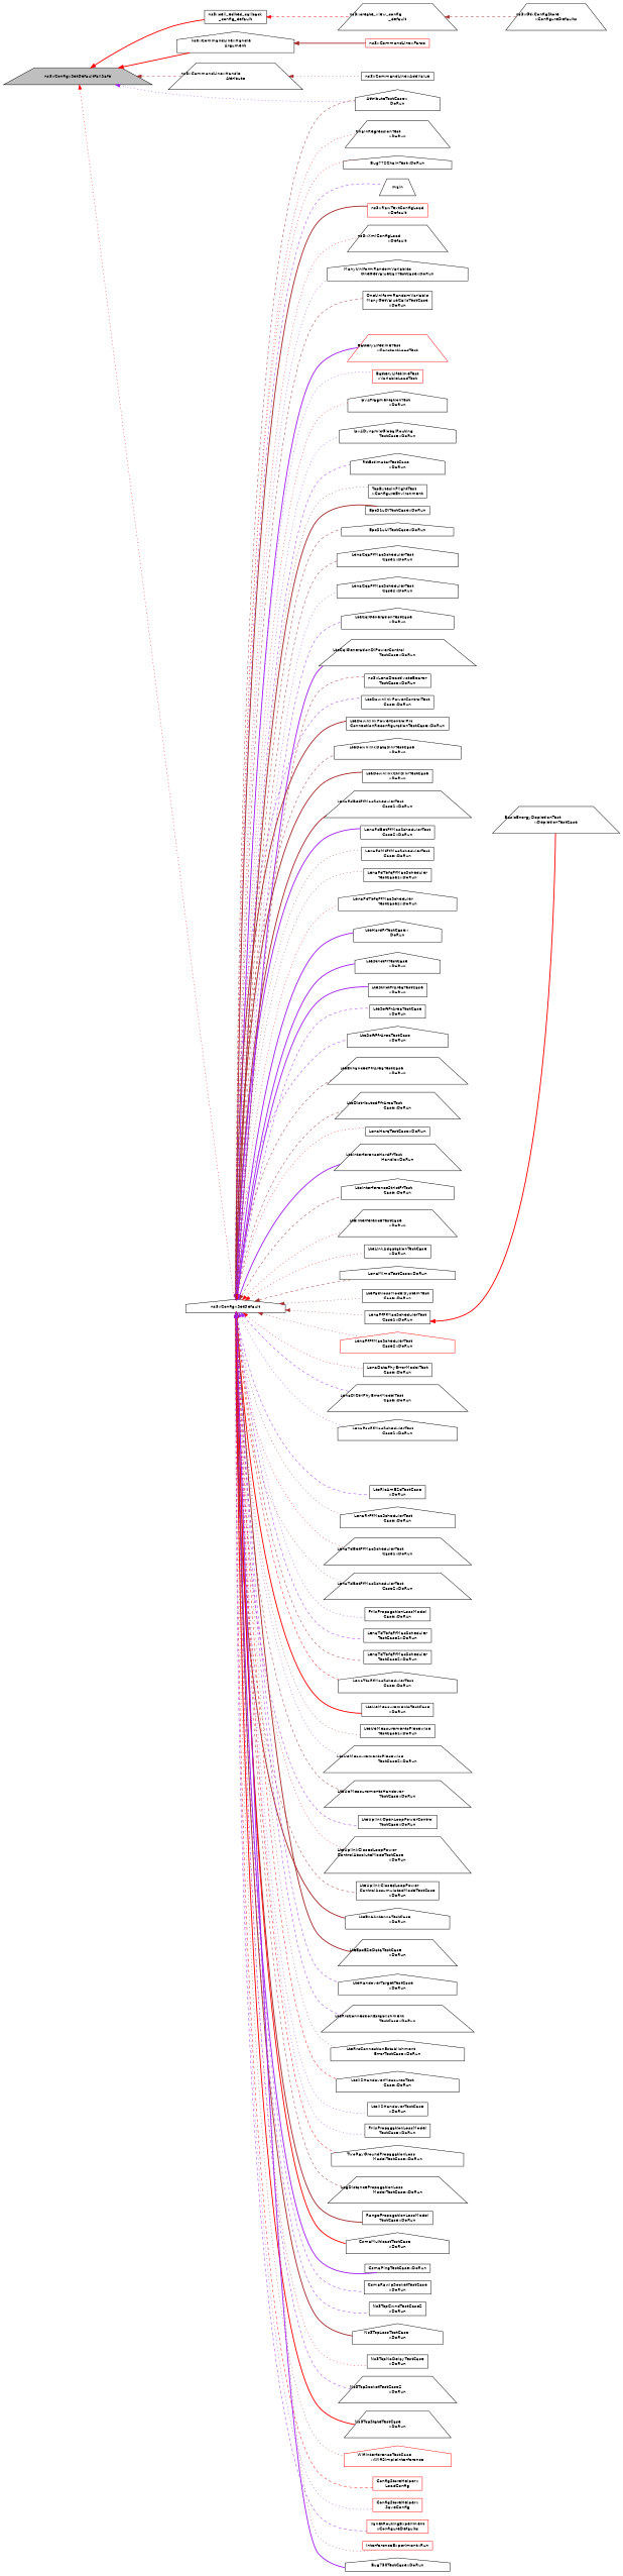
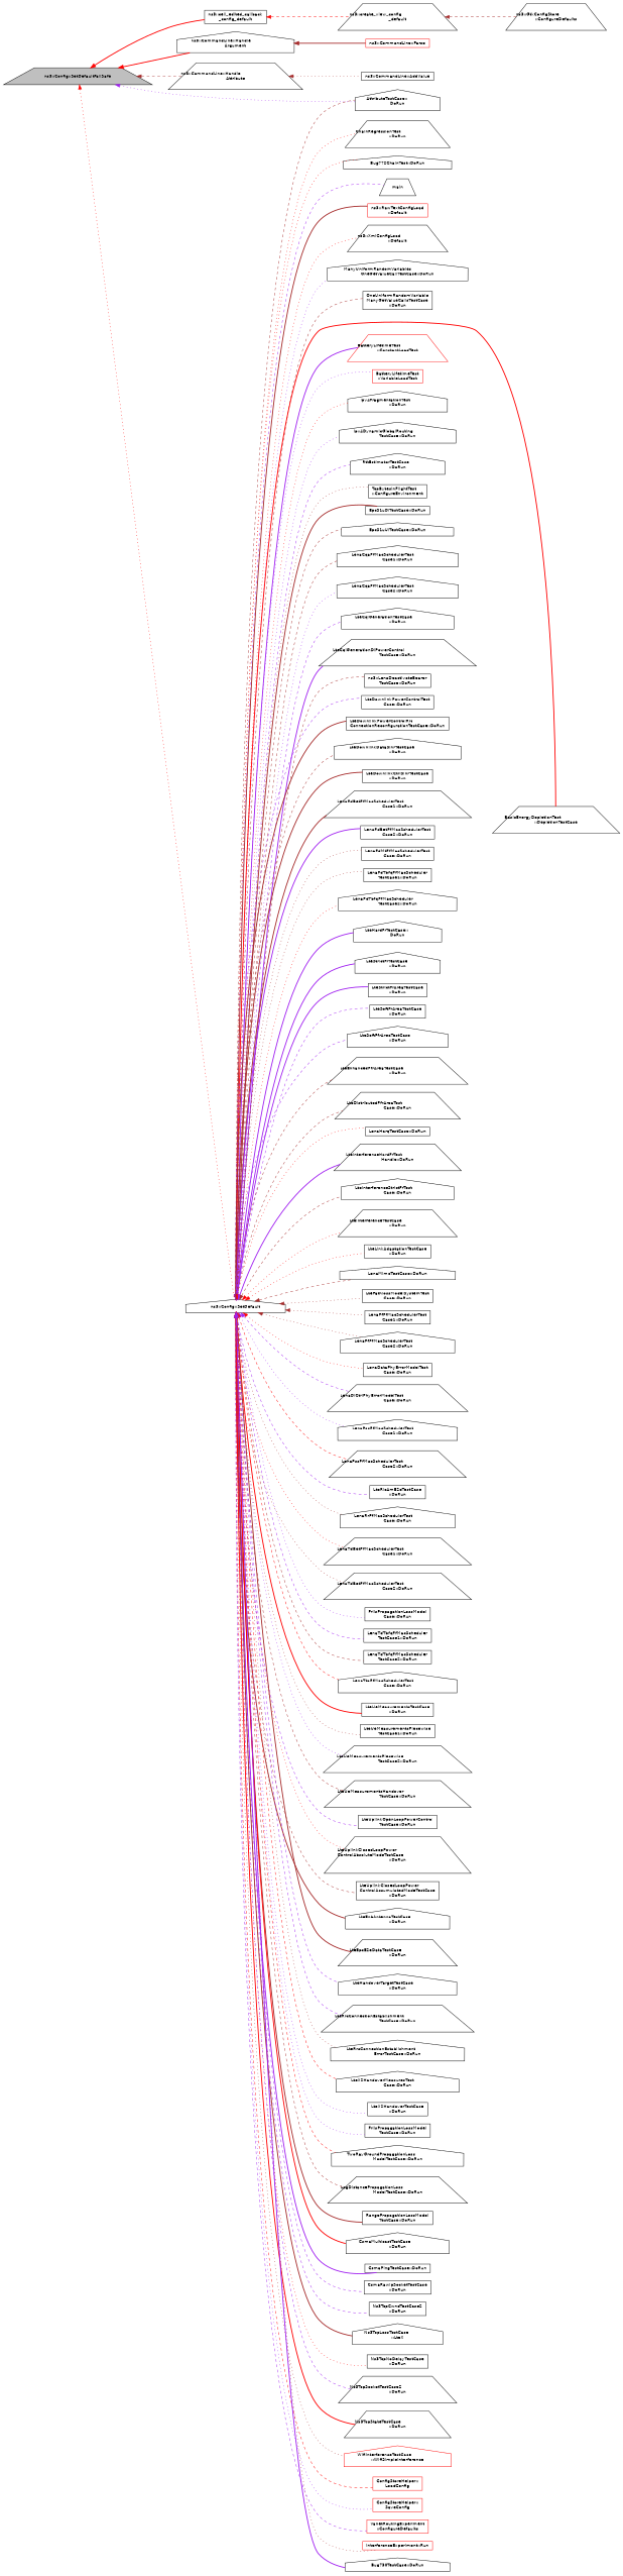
  digraph {
    rankdir=LR
    node [color=black fillcolor=white fontname=Helvetica fontsize=10 shape=box style=filled]
    edge [color=brown dir=back fontname=Helvetica fontsize=10 labelfontname=Helvetica labelfontsize=10 style=dashed]
    n1 [fillcolor=grey75 fontcolor=black height=0.2 label="ns3::Config::SetDefaultFailSafe" shape=trapezium width=0.4]
    n2 [height=0.2 label="ns3::cell_edited_callback\l_config_default" width=0.4]
    n3 [height=0.2 label="ns3::CommandLine::Handle\lArgument" shape=house width=0.4]
    n4 [height=0.2 label="ns3::CommandLine::Handle\lAttribute" shape=trapezium width=0.4]
    n5 [height=0.2 label="ns3::Config::SetDefault" shape=house width=0.4]
    n6 [height=0.2 label="AttributeTestCase::\lDoRun" shape=house width=0.4]
    n7 [height=0.2 label="ns3::create_view_config\l_default" shape=trapezium width=0.4]
    n8 [color=red height=0.2 label="ns3::CommandLine::Parse" width=0.4]
    n9 [height=0.2 label="ns3::CommandLine::AddValue" width=0.4]
    n10 [height=0.2 label="ChainRegressionTest\l::DoRun" shape=trapezium width=0.4]
    n11 [height=0.2 label="Bug772ChainTest::DoRun" shape=house width=0.4]
    n12 [height=0.2 label=main shape=trapezium width=0.4]
    n13 [color=red height=0.2 label="ns3::RawTextConfigLoad\l::Default" width=0.4]
    n14 [height=0.2 label="ns3::XmlConfigLoad\l::Default" shape=trapezium width=0.4]
    n15 [height=0.2 label="ManyUniformRandomVariables\lOneGetValueCallTestCase::DoRun" shape=house width=0.4]
    n16 [height=0.2 label="OneUniformRandomVariable\lManyGetValueCallsTestCase\l::DoRun" width=0.4]
    n17 [height=0.2 label="BasicEnergyDepletionTest\l::DepletionTestCase" shape=trapezium width=0.4]
    n18 [color=red height=0.2 label="BatteryLifetimeTest\l::ConstantLoadTest" shape=trapezium width=0.4]
    n19 [color=red height=0.2 label="BatteryLifetimeTest\l::VariableLoadTest" width=0.4]
    n20 [height=0.2 label="Ipv4FragmentationTest\l::DoRun" shape=house width=0.4]
    n21 [height=0.2 label="Ipv4DynamicGlobalRouting\lTestCase::DoRun" shape=house width=0.4]
    n22 [height=0.2 label="RttEstimatorTestCase\l::DoRun" shape=house width=0.4]
    n23 [height=0.2 label="TcpBytesInFlightTest\l::ConfigureEnvironment" width=0.4]
    n24 [height=0.2 label="EpcS1uDlTestCase::DoRun" width=0.4]
    n25 [height=0.2 label="EpcS1uUlTestCase::DoRun" shape=house width=0.4]
    n26 [height=0.2 label="LenaCqaFfMacSchedulerTest\lCase1::DoRun" shape=house width=0.4]
    n27 [height=0.2 label="LenaCqaFfMacSchedulerTest\lCase2::DoRun" shape=house width=0.4]
    n28 [height=0.2 label="LteCqiGenerationTestCase\l::DoRun" shape=house width=0.4]
    n29 [height=0.2 label="LteCqiGenerationDlPowerControl\lTestCase::DoRun" shape=trapezium width=0.4]
    n30 [height=0.2 label="ns3::LenaDeactivateBearer\lTestCase::DoRun" width=0.4]
    n31 [height=0.2 label="LteDownlinkPowerControlTest\lCase::DoRun" width=0.4]
    n32 [height=0.2 label="LteDownlinkPowerControlRrc\lConnectionReconfigurationTestCase::DoRun" width=0.4]
    n33 [height=0.2 label="LteDownlinkDataSinrTestCase\l::DoRun" shape=house width=0.4]
    n34 [height=0.2 label="LteDownlinkCtrlSinrTestCase\l::DoRun" width=0.4]
    n35 [height=0.2 label="LenaFdBetFfMacSchedulerTest\lCase1::DoRun" shape=trapezium width=0.4]
    n36 [height=0.2 label="LenaFdBetFfMacSchedulerTest\lCase2::DoRun" width=0.4]
    n37 [height=0.2 label="LenaFdMtFfMacSchedulerTest\lCase::DoRun" width=0.4]
    n38 [height=0.2 label="LenaFdTbfqFfMacScheduler\lTestCase1::DoRun" width=0.4]
    n39 [height=0.2 label="LenaFdTbfqFfMacScheduler\lTestCase2::DoRun" shape=house width=0.4]
    n40 [height=0.2 label="LteHardFrTestCase::\lDoRun" shape=house width=0.4]
    n41 [height=0.2 label="LteStrictFrTestCase\l::DoRun" shape=house width=0.4]
    n42 [height=0.2 label="LteStrictFrAreaTestCase\l::DoRun" width=0.4]
    n43 [height=0.2 label="LteSoftFrAreaTestCase\l::DoRun" width=0.4]
    n44 [height=0.2 label="LteSoftFfrAreaTestCase\l::DoRun" shape=house width=0.4]
    n45 [height=0.2 label="LteEnhancedFfrAreaTestCase\l::DoRun" shape=trapezium width=0.4]
    n46 [height=0.2 label="LteDistributedFfrAreaTest\lCase::DoRun" shape=trapezium width=0.4]
    n47 [height=0.2 label="LenaHarqTestCase::DoRun" width=0.4]
    n48 [height=0.2 label="LteInterferenceHardFrTest\lHandle::DoRun" shape=trapezium width=0.4]
    n49 [height=0.2 label="LteInterferenceStrictFrTest\lCase::DoRun" shape=house width=0.4]
    n50 [height=0.2 label="LteInterferenceTestCase\l::DoRun" shape=trapezium width=0.4]
    n51 [height=0.2 label="LteLinkAdaptationTestCase\l::DoRun" width=0.4]
    n52 [height=0.2 label="LenaMimoTestCase::DoRun" shape=house width=0.4]
    n53 [height=0.2 label="LtePathlossModelSystemTest\lCase::DoRun" width=0.4]
    n54 [height=0.2 label="LenaPfFfMacSchedulerTest\lCase1::DoRun" width=0.4]
-   n55 [color=red height=0.2 label="LenaPfFfMacSchedulerTest\lCase2::DoRun" shape=house width=0.4]
+   n55 [height=0.2 label="LenaPfFfMacSchedulerTest\lCase2::DoRun" shape=house width=0.4]
    n56 [height=0.2 label="LenaDataPhyErrorModelTest\lCase::DoRun" width=0.4]
    n57 [height=0.2 label="LenaDlCtrlPhyErrorModelTest\lCase::DoRun" shape=trapezium width=0.4]
    n58 [height=0.2 label="LenaPssFfMacSchedulerTest\lCase1::DoRun" shape=house width=0.4]
+   n59 [height=0.2 label="LenaPssFfMacSchedulerTest\lCase2::DoRun" shape=trapezium width=0.4]
    n60 [height=0.2 label="LteRlcAmE2eTestCase\l::DoRun" width=0.4]
    n61 [height=0.2 label="LenaRrFfMacSchedulerTest\lCase::DoRun" shape=house width=0.4]
    n62 [height=0.2 label="LenaTdBetFfMacSchedulerTest\lCase1::DoRun" shape=trapezium width=0.4]
    n63 [height=0.2 label="LenaTdBetFfMacSchedulerTest\lCase2::DoRun" shape=trapezium width=0.4]
    n64 [height=0.2 label="FriisPropagationLossModel\lCase::DoRun" width=0.4]
    n65 [height=0.2 label="LenaTdTbfqFfMacScheduler\lTestCase1::DoRun" width=0.4]
    n66 [height=0.2 label="LenaTdTbfqFfMacScheduler\lTestCase2::DoRun" width=0.4]
    n67 [height=0.2 label="LenaTtaFfMacSchedulerTest\lCase::DoRun" shape=house width=0.4]
    n68 [height=0.2 label="LteUeMeasurementsTestCase\l::DoRun" width=0.4]
    n69 [height=0.2 label="LteUeMeasurementsPiecewise\lTestCase1::DoRun" width=0.4]
    n70 [height=0.2 label="LteUeMeasurementsPiecewise\lTestCase2::DoRun" shape=trapezium width=0.4]
    n71 [height=0.2 label="LteUeMeasurementsHandover\lTestCase::DoRun" shape=trapezium width=0.4]
    n72 [height=0.2 label="LteUplinkOpenLoopPowerControl\lTestCase::DoRun" width=0.4]
    n73 [height=0.2 label="LteUplinkClosedLoopPower\lControlAbsoluteModeTestCase\l::DoRun" shape=trapezium width=0.4]
    n74 [height=0.2 label="LteUplinkClosedLoopPower\lControlAccumulatedModeTestCase\l::DoRun" width=0.4]
    n75 [height=0.2 label="LteEnbAntennaTestCase\l::DoRun" shape=house width=0.4]
    n76 [height=0.2 label="LteEpcE2eDataTestCase\l::DoRun" shape=trapezium width=0.4]
    n77 [height=0.2 label="LteHandoverTargetTestCase\l::DoRun" shape=house width=0.4]
    n78 [height=0.2 label="LteRrcConnectionEstablishment\lTestCase::DoRun" shape=trapezium width=0.4]
    n79 [height=0.2 label="LteRrcConnectionEstablishment\lErrorTestCase::DoRun" shape=house width=0.4]
    n80 [height=0.2 label="LteX2HandoverMeasuresTest\lCase::DoRun" shape=house width=0.4]
    n81 [height=0.2 label="LteX2HandoverTestCase\l::DoRun" width=0.4]
    n82 [height=0.2 label="FriisPropagationLossModel\lTestCase::DoRun" width=0.4]
    n83 [height=0.2 label="TwoRayGroundPropagationLoss\lModelTestCase::DoRun" shape=house width=0.4]
    n84 [height=0.2 label="LogDistancePropagationLoss\lModelTestCase::DoRun" shape=trapezium width=0.4]
    n85 [height=0.2 label="RangePropagationLossModel\lTestCase::DoRun" width=0.4]
    n86 [height=0.2 label="CsmaMulticastTestCase\l::DoRun" shape=house width=0.4]
    n87 [height=0.2 label="CsmaPingTestCase::DoRun" width=0.4]
    n88 [height=0.2 label="CsmaRawIpSocketTestCase\l::DoRun" width=0.4]
    n89 [height=0.2 label="Ns3TcpCwndTestCase2\l::DoRun" width=0.4]
-   n90 [height=0.2 label="Ns3TcpLossTestCase\l::DoRun" shape=house width=0.4]
+   n90 [height=0.2 label="Ns3TcpLossTestCase\l::LteX" shape=house width=0.4]
    n91 [height=0.2 label="Ns3TcpNoDelayTestCase\l::DoRun" width=0.4]
    n92 [height=0.2 label="Ns3TcpSocketTestCase2\l::DoRun" shape=trapezium width=0.4]
    n93 [height=0.2 label="Ns3TcpStateTestCase\l::DoRun" shape=trapezium width=0.4]
    n94 [color=red height=0.2 label="WifiInterferenceTestCase\l::WifiSimpleInterference" shape=house width=0.4]
    n95 [color=red height=0.2 label="ConfigStoreHelper::\lLoadConfig" width=0.4]
    n96 [color=red height=0.2 label="ConfigStoreHelper::\lSaveConfig" width=0.4]
    n97 [color=red height=0.2 label="VanetRoutingExperiment\l::ConfigureDefaults" width=0.4]
    n98 [color=red height=0.2 label="InterferenceExperiment::Run" width=0.4]
    n99 [height=0.2 label="Bug730TestCase::DoRun" shape=house width=0.4]
    n100 [height=0.2 label="ns3::GtkConfigStore\l::ConfigureDefaults" shape=trapezium width=0.4]
    n1 -> n2 [color=red style=bold]
    n1 -> n3 [color=red style=bold]
    n1 -> n4
    n1 -> n5 [color=red style=dotted]
    n1 -> n6 [color=purple style=dotted]
    n2 -> n7 [color=red]
    n3 -> n8 [style=bold]
    n4 -> n9 [style=dotted]
    n5 -> n6
    n5 -> n10 [color=red style=dotted]
    n5 -> n11 [color=red style=dotted]
    n5 -> n12 [color=purple]
    n5 -> n13 [style=bold]
    n5 -> n14 [color=red style=dotted]
    n5 -> n15 [color=purple style=dotted]
    n5 -> n16
-   n54 -> n17 [color=red style=bold]
+   n5 -> n17 [color=red style=bold]
    n5 -> n18 [color=purple style=bold]
    n5 -> n19 [color=purple style=dotted]
    n5 -> n20 [color=red style=dotted]
    n5 -> n21 [color=purple style=dotted]
    n5 -> n22 [color=purple]
    n5 -> n23 [style=dotted]
    n5 -> n24 [style=bold]
    n5 -> n25
    n5 -> n26
    n5 -> n27 [color=purple style=dotted]
    n5 -> n28 [color=purple]
    n5 -> n29 [color=purple style=bold]
    n5 -> n30
    n5 -> n31 [color=purple]
    n5 -> n32 [style=bold]
    n5 -> n33
    n5 -> n34 [style=bold]
    n5 -> n35 [style=bold]
    n5 -> n36 [color=purple style=bold]
    n5 -> n37 [style=dotted]
    n5 -> n38 [style=dotted]
    n5 -> n39 [color=red style=dotted]
    n5 -> n40 [color=purple style=bold]
    n5 -> n41 [color=purple style=bold]
    n5 -> n42 [color=purple style=bold]
    n5 -> n43 [color=purple]
    n5 -> n44 [color=purple]
    n5 -> n45
    n5 -> n46
    n5 -> n47 [color=red style=dotted]
    n5 -> n48 [color=purple style=bold]
    n5 -> n49
    n5 -> n50 [color=red style=dotted]
    n5 -> n51 [color=red style=dotted]
    n5 -> n52
    n5 -> n53 [style=dotted]
    n5 -> n54 [style=dotted]
    n5 -> n55 [style=dotted]
    n5 -> n56 [color=red style=dotted]
    n5 -> n57 [color=purple]
    n5 -> n58 [color=purple style=dotted]
+   n5 -> n59 [color=red]
    n5 -> n60 [color=purple]
    n5 -> n61 [style=dotted]
    n5 -> n62 [color=red style=dotted]
    n5 -> n63 [style=dotted]
    n5 -> n64 [color=purple style=dotted]
    n5 -> n65 [color=purple]
    n5 -> n66
    n5 -> n67 [color=red]
    n5 -> n68 [color=red style=bold]
    n5 -> n69 [style=dotted]
    n5 -> n70 [color=purple style=dotted]
    n5 -> n71
    n5 -> n72 [color=purple]
    n5 -> n73 [color=red style=dotted]
    n5 -> n74
    n5 -> n75 [style=bold]
    n5 -> n76 [style=bold]
    n5 -> n77 [color=purple]
    n5 -> n78 [color=purple]
    n5 -> n79 [style=dotted]
    n5 -> n80 [color=red]
    n5 -> n81 [color=purple style=dotted]
    n5 -> n82 [color=purple style=dotted]
    n5 -> n83 [color=red]
    n5 -> n84
    n5 -> n85 [style=bold]
    n5 -> n86 [color=red style=bold]
    n5 -> n87 [color=purple style=bold]
    n5 -> n88 [color=purple]
    n5 -> n89 [color=purple]
    n5 -> n90 [style=bold]
    n5 -> n91 [color=red style=dotted]
    n5 -> n92 [color=purple]
    n5 -> n93 [color=red style=bold]
    n5 -> n94 [style=dotted]
    n5 -> n95 [color=red]
    n5 -> n96 [color=purple style=dotted]
    n5 -> n97 [color=purple]
    n5 -> n98 [style=dotted]
    n5 -> n99 [color=purple style=bold]
    n7 -> n100
  }
